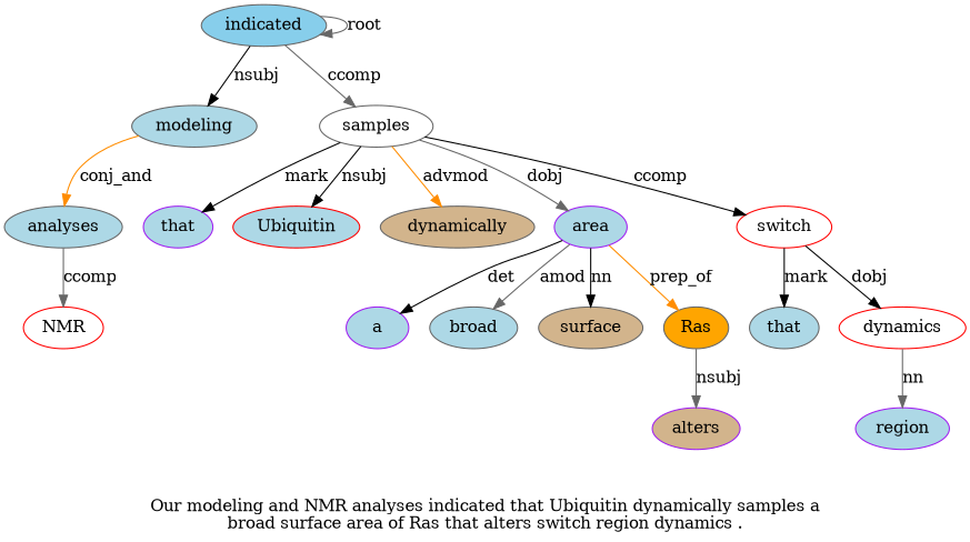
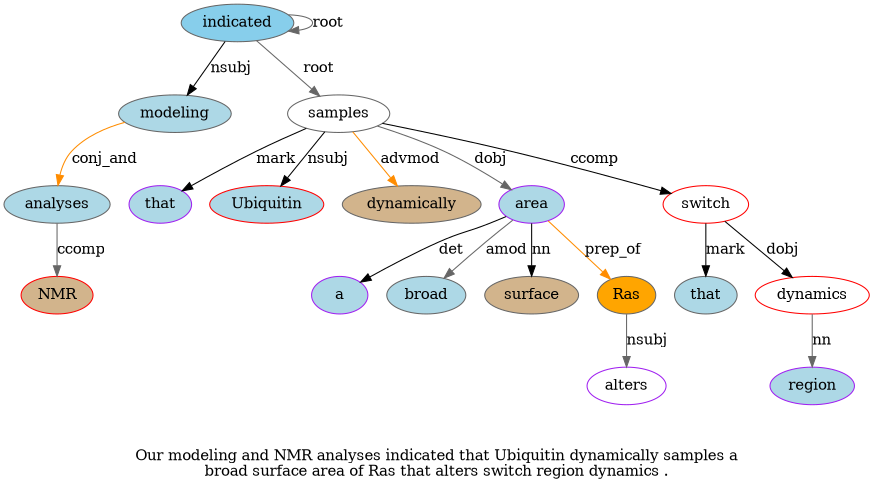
  digraph {
    label="Our modeling and NMR analyses indicated that Ubiquitin dynamically samples a\nbroad surface area of Ras that alters switch region dynamics ."
    node [color=gray40 fillcolor=lightblue style=filled]
    edge [color=black]
    n1 [label=modeling]
    n2 [label=analyses]
-   n3 [color=red fillcolor=white label=NMR]
+   n3 [color=red fillcolor=tan label=NMR]
    n4 [fillcolor=skyblue label=indicated]
    n5 [fillcolor=white label=samples]
    n6 [color=purple label=that]
    n7 [color=red label=Ubiquitin]
    n8 [fillcolor=tan label=dynamically]
    n9 [color=purple label=area]
    n10 [color=red fillcolor=white label=switch]
    n11 [color=purple label=a]
    n12 [label=broad]
    n13 [fillcolor=tan label=surface]
    n14 [fillcolor=orange label=Ras]
    n15 [label=that]
    n16 [color=red fillcolor=white label=dynamics]
-   n17 [color=purple fillcolor=tan label=alters]
+   n17 [color=purple fillcolor=white label=alters]
    n18 [color=purple label=region]
    n1 -> n2 [color=darkorange label=conj_and]
    n2 -> n3 [color=gray40 label=ccomp]
    n4 -> n1 [label=nsubj]
    n4 -> n4 [color=gray40 label=root]
-   n4 -> n5 [color=gray40 label=ccomp]
+   n4 -> n5 [color=gray40 label=root]
    n5 -> n6 [label=mark]
    n5 -> n7 [label=nsubj]
    n5 -> n8 [color=darkorange label=advmod]
    n5 -> n9 [color=gray40 label=dobj]
    n5 -> n10 [label=ccomp]
    n9 -> n11 [label=det]
    n9 -> n12 [color=gray40 label=amod]
    n9 -> n13 [label=nn]
    n9 -> n14 [color=darkorange label=prep_of]
    n10 -> n15 [label=mark]
    n10 -> n16 [label=dobj]
    n14 -> n17 [color=gray40 label=nsubj]
    n16 -> n18 [color=gray40 label=nn]
  }
